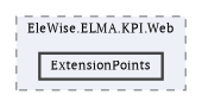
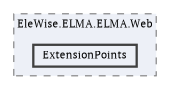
  digraph {
    compound=true
    fontname="PT Serif"
    n1 [color=grey25 fillcolor="#edf0f7" fontname="PT Serif" fontsize=10 height=0.2 label=ExtensionPoints shape=box style="filled,bold" width=0.4]
    subgraph cluster_1 {
      bgcolor="#edf0f7"
      fontsize=10
-     label="EleWise.ELMA.KPI.Web"
+     label="EleWise.ELMA.ELMA.Web"
      pencolor=grey50
      style="filled,dashed"
      n1
    }
  }
